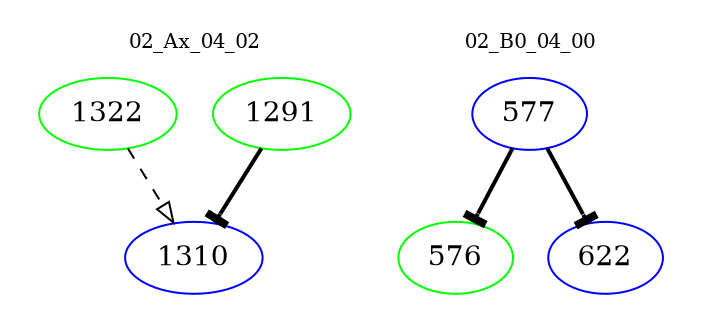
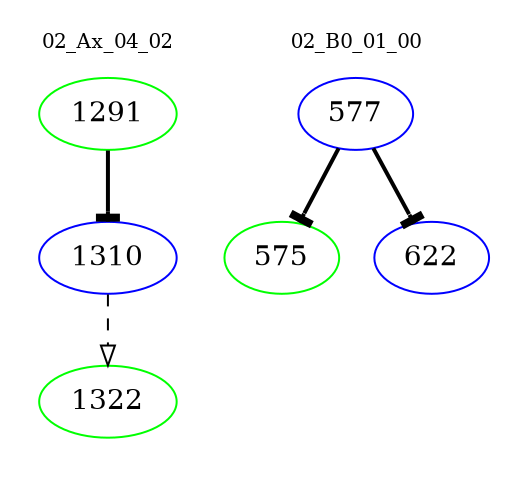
  digraph {
    node [color=green]
    edge [arrowhead=tee color=black style=bold]
    n1 [label=1291]
    n2 [color=blue label=1310]
    n3 [label=1322]
-   n4 [label=576]
+   n4 [label=575]
    n5 [color=blue label=577]
    n6 [color=blue label=622]
    subgraph cluster_1 {
      color=white
      fontsize=10
      label="02_Ax_04_02"
      n1
      n2
      n3
    }
    subgraph cluster_2 {
      color=white
      fontsize=10
-     label="02_B0_04_00"
+     label="02_B0_01_00"
      n4
      n5
      n6
    }
    n1 -> n2
-   n3 -> n2 [arrowhead=onormal style=dashed]
+   n2 -> n3 [arrowhead=onormal style=dashed]
    n5 -> n4
    n5 -> n6
  }
